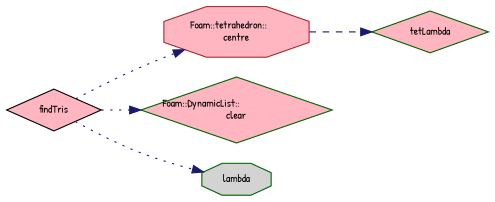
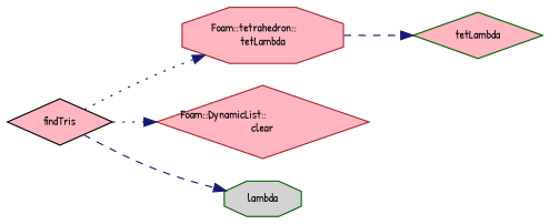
  digraph {
    fontname="Patrick Hand"
    rankdir=LR
    node [color=brown fillcolor=lightpink fontname="Patrick Hand" fontsize=10 shape=diamond style=filled]
    edge [arrowhead=normal color=midnightblue fontname="Patrick Hand" fontsize=10 labelfontname=Helvetica labelfontsize=10 style=dotted]
    n1 [color=black fontcolor=black height=0.2 label=findTris width=0.4]
-   n2 [height=0.2 label="Foam::tetrahedron::\lcentre" shape=octagon width=0.4]
-   n3 [color=darkgreen height=0.2 label="Foam::DynamicList::\lclear" width=0.4]
+   n2 [height=0.2 label="Foam::tetrahedron::\ltetLambda" shape=octagon width=0.4]
+   n3 [height=0.2 label="Foam::DynamicList::\lclear" width=0.4]
    n4 [color=darkgreen fillcolor=lightgrey height=0.2 label=lambda shape=octagon width=0.4]
    n5 [color=darkgreen height=0.2 label=tetLambda width=0.4]
    n1 -> n2
    n1 -> n3
-   n1 -> n4
+   n1 -> n4 [style=dashed]
    n2 -> n5 [style=dashed]
  }
